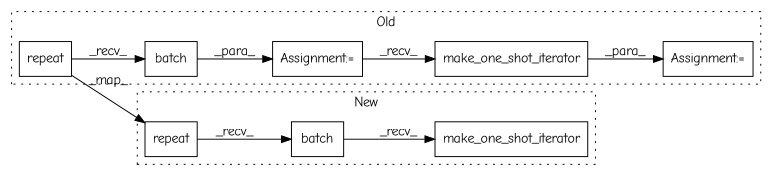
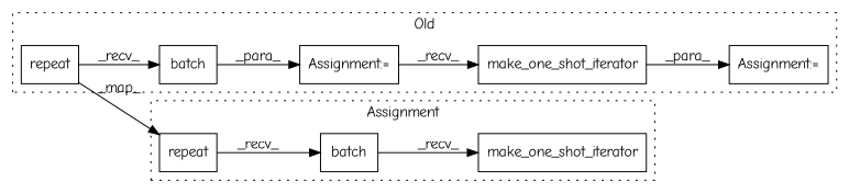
  digraph {
    rankdir=LR
    fontname="Comic Neue"
    node [a=32 l="6,1" shape=box fontname="Comic Neue"]
    edge [fontname="Comic Neue"]
    n1 [label=batch s="7665,7681"]
    n2 [a=7 l=1 label="Assignment:=" s=7696]
    n3 [l=24 label=make_one_shot_iterator s=7705]
    n4 [l="7,1" label=repeat s="7625,7642"]
    n5 [a=7 l=1 label="Assignment:=" s=7656]
    n6 [l=24 label=make_one_shot_iterator s=7665]
    n7 [label=batch s="7647,7663"]
    n8 [l="7,1" label=repeat s="7628,7645"]
    subgraph cluster_1 {
      label=Old
      style=dotted
      n1
      n2
      n3
      n4
      n5
    }
    subgraph cluster_2 {
-     label=New
+     label=Assignment
      style=dotted
      n6
      n7
      n8
    }
    n1 -> n5 [label=_para_]
    n3 -> n2 [label=_para_]
    n4 -> n1 [label=_recv_]
    n4 -> n8 [label=_map_]
    n5 -> n3 [label=_recv_]
    n7 -> n6 [label=_recv_]
    n8 -> n7 [label=_recv_]
  }
